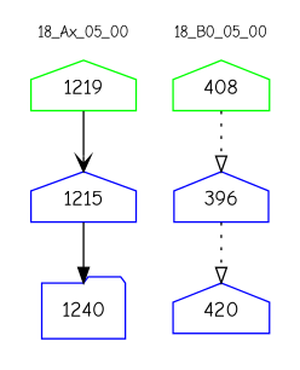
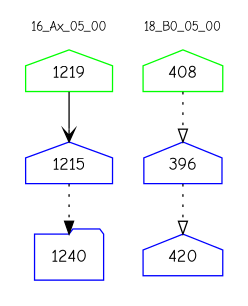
  digraph {
    fontname="Comic Neue"
    node [color=blue fontname="Comic Neue" shape=house]
    edge [arrowhead=onormal color=black fontname="Comic Neue" style=solid]
    n1 [color=green label=1219]
    n2 [label=1215]
    n3 [label=1240 shape=folder]
    n4 [color=green label=408]
    n5 [label=396]
    n6 [label=420]
    subgraph cluster_1 {
      color=white
      fontsize=10
-     label="18_Ax_05_00"
+     label="16_Ax_05_00"
      n1
      n2
      n3
    }
    subgraph cluster_2 {
      color=white
      fontsize=10
      label="18_B0_05_00"
      n4
      n5
      n6
    }
    n1 -> n2 [arrowhead=vee]
-   n2 -> n3 [arrowhead=normal]
+   n2 -> n3 [arrowhead=normal style=dotted]
    n4 -> n5 [style=dotted]
    n5 -> n6 [style=dotted]
  }
